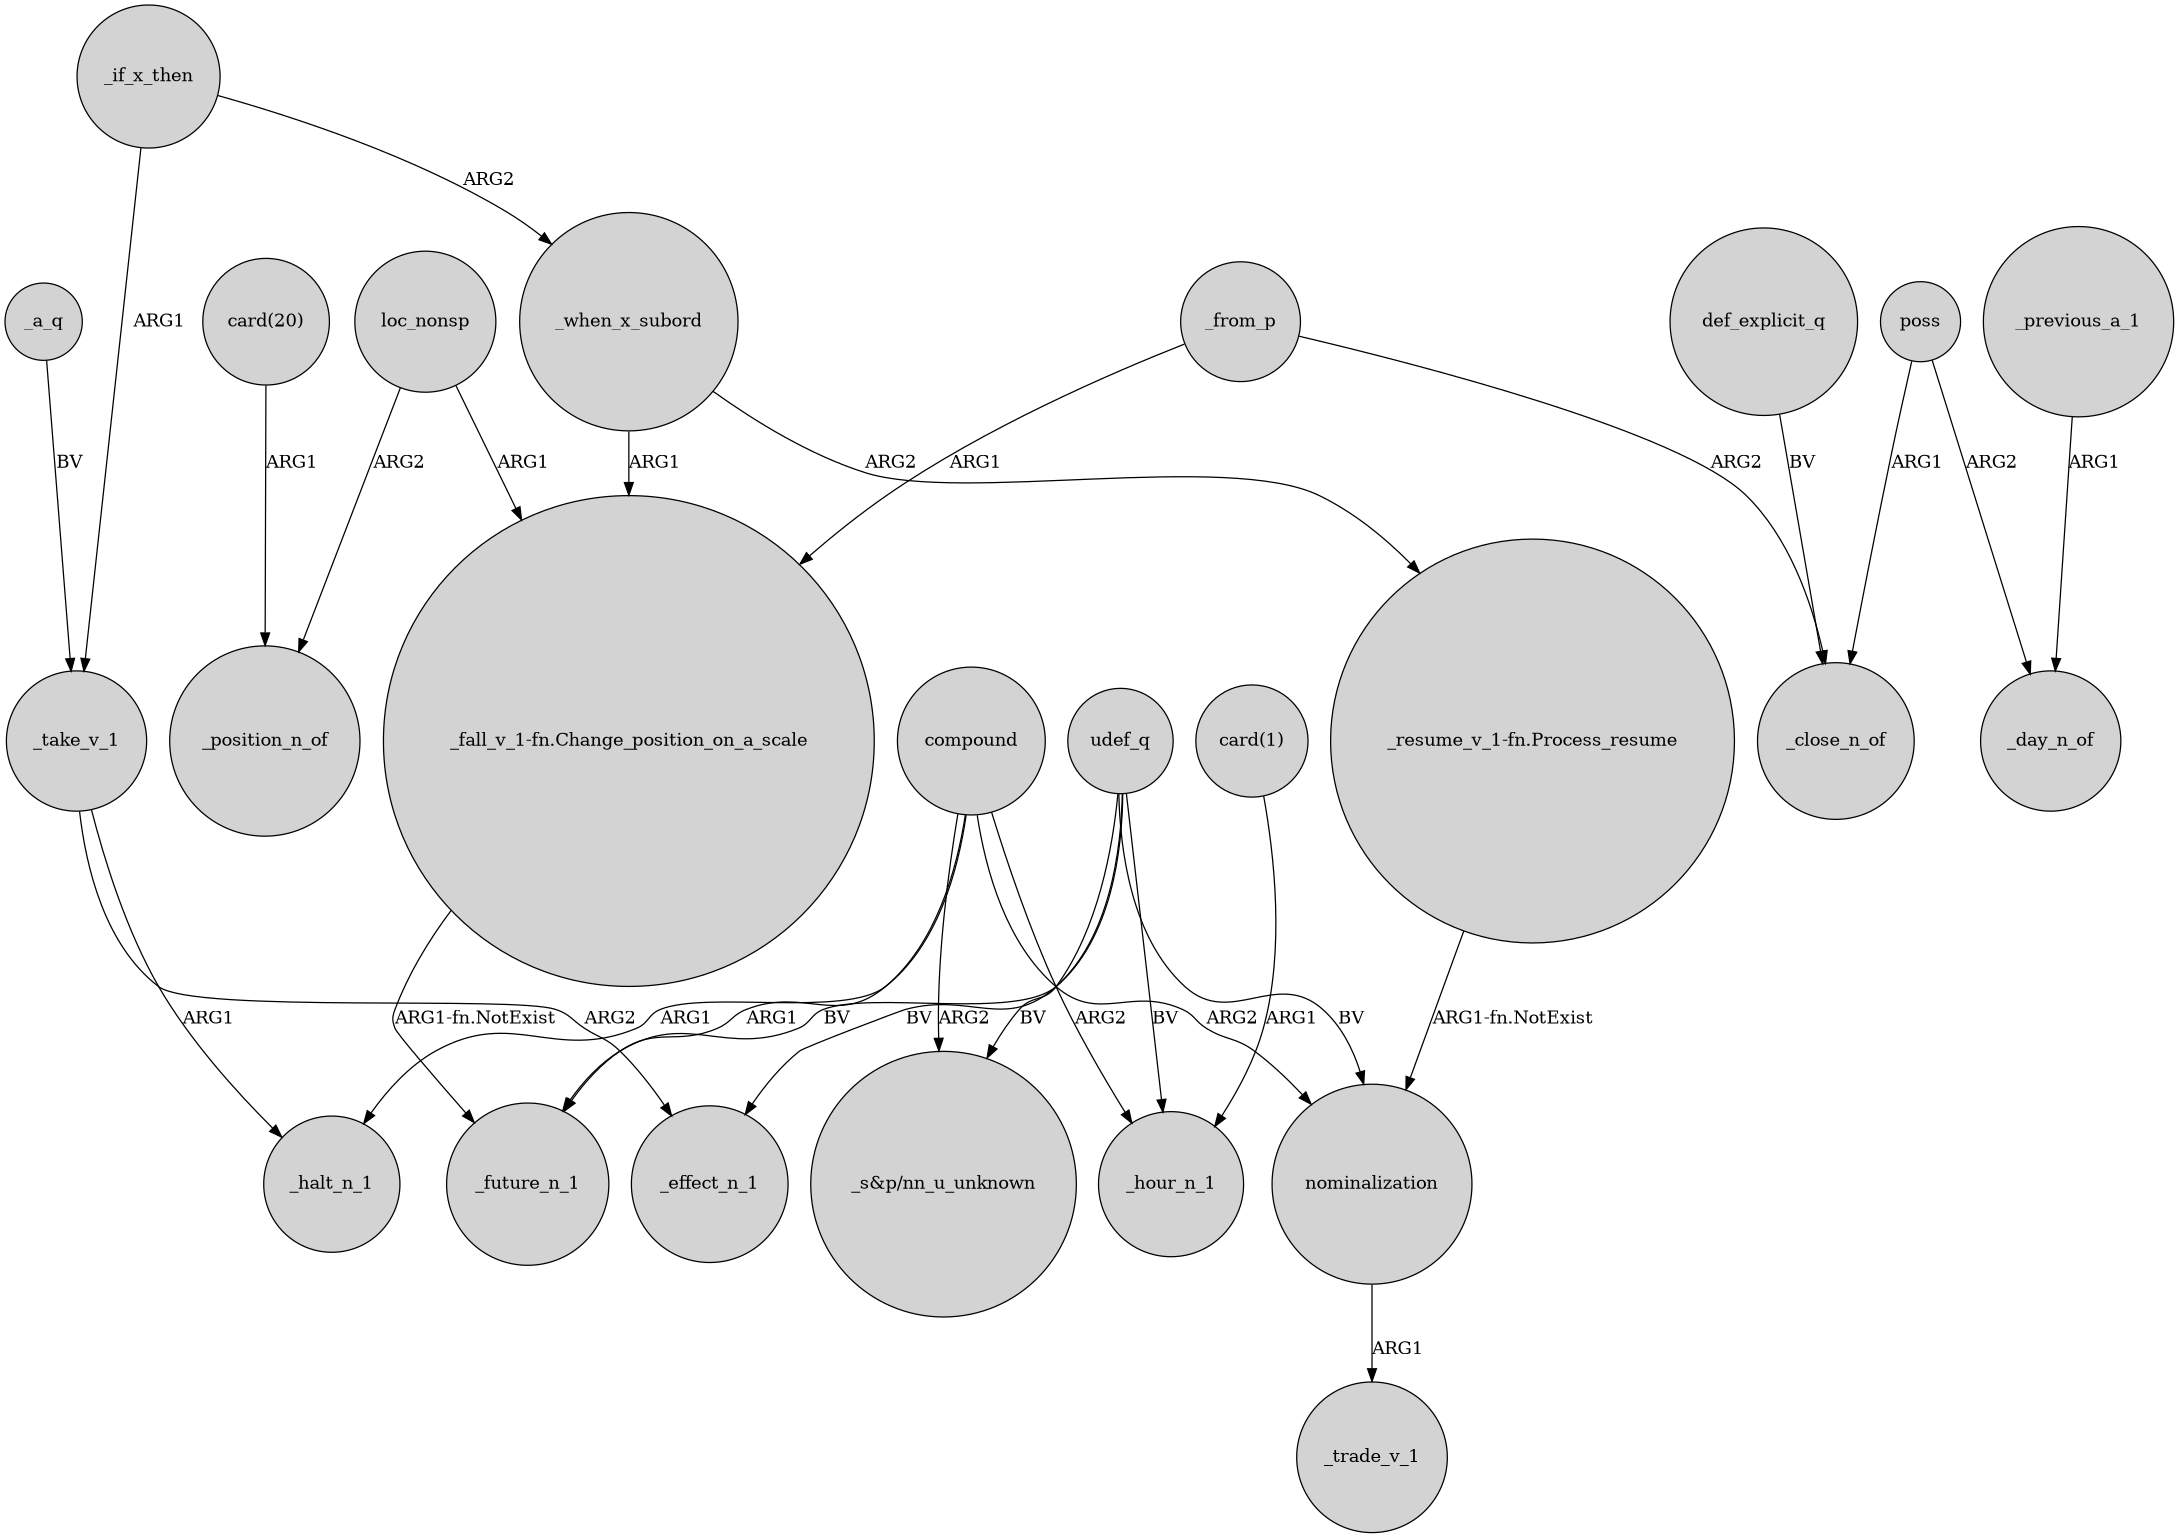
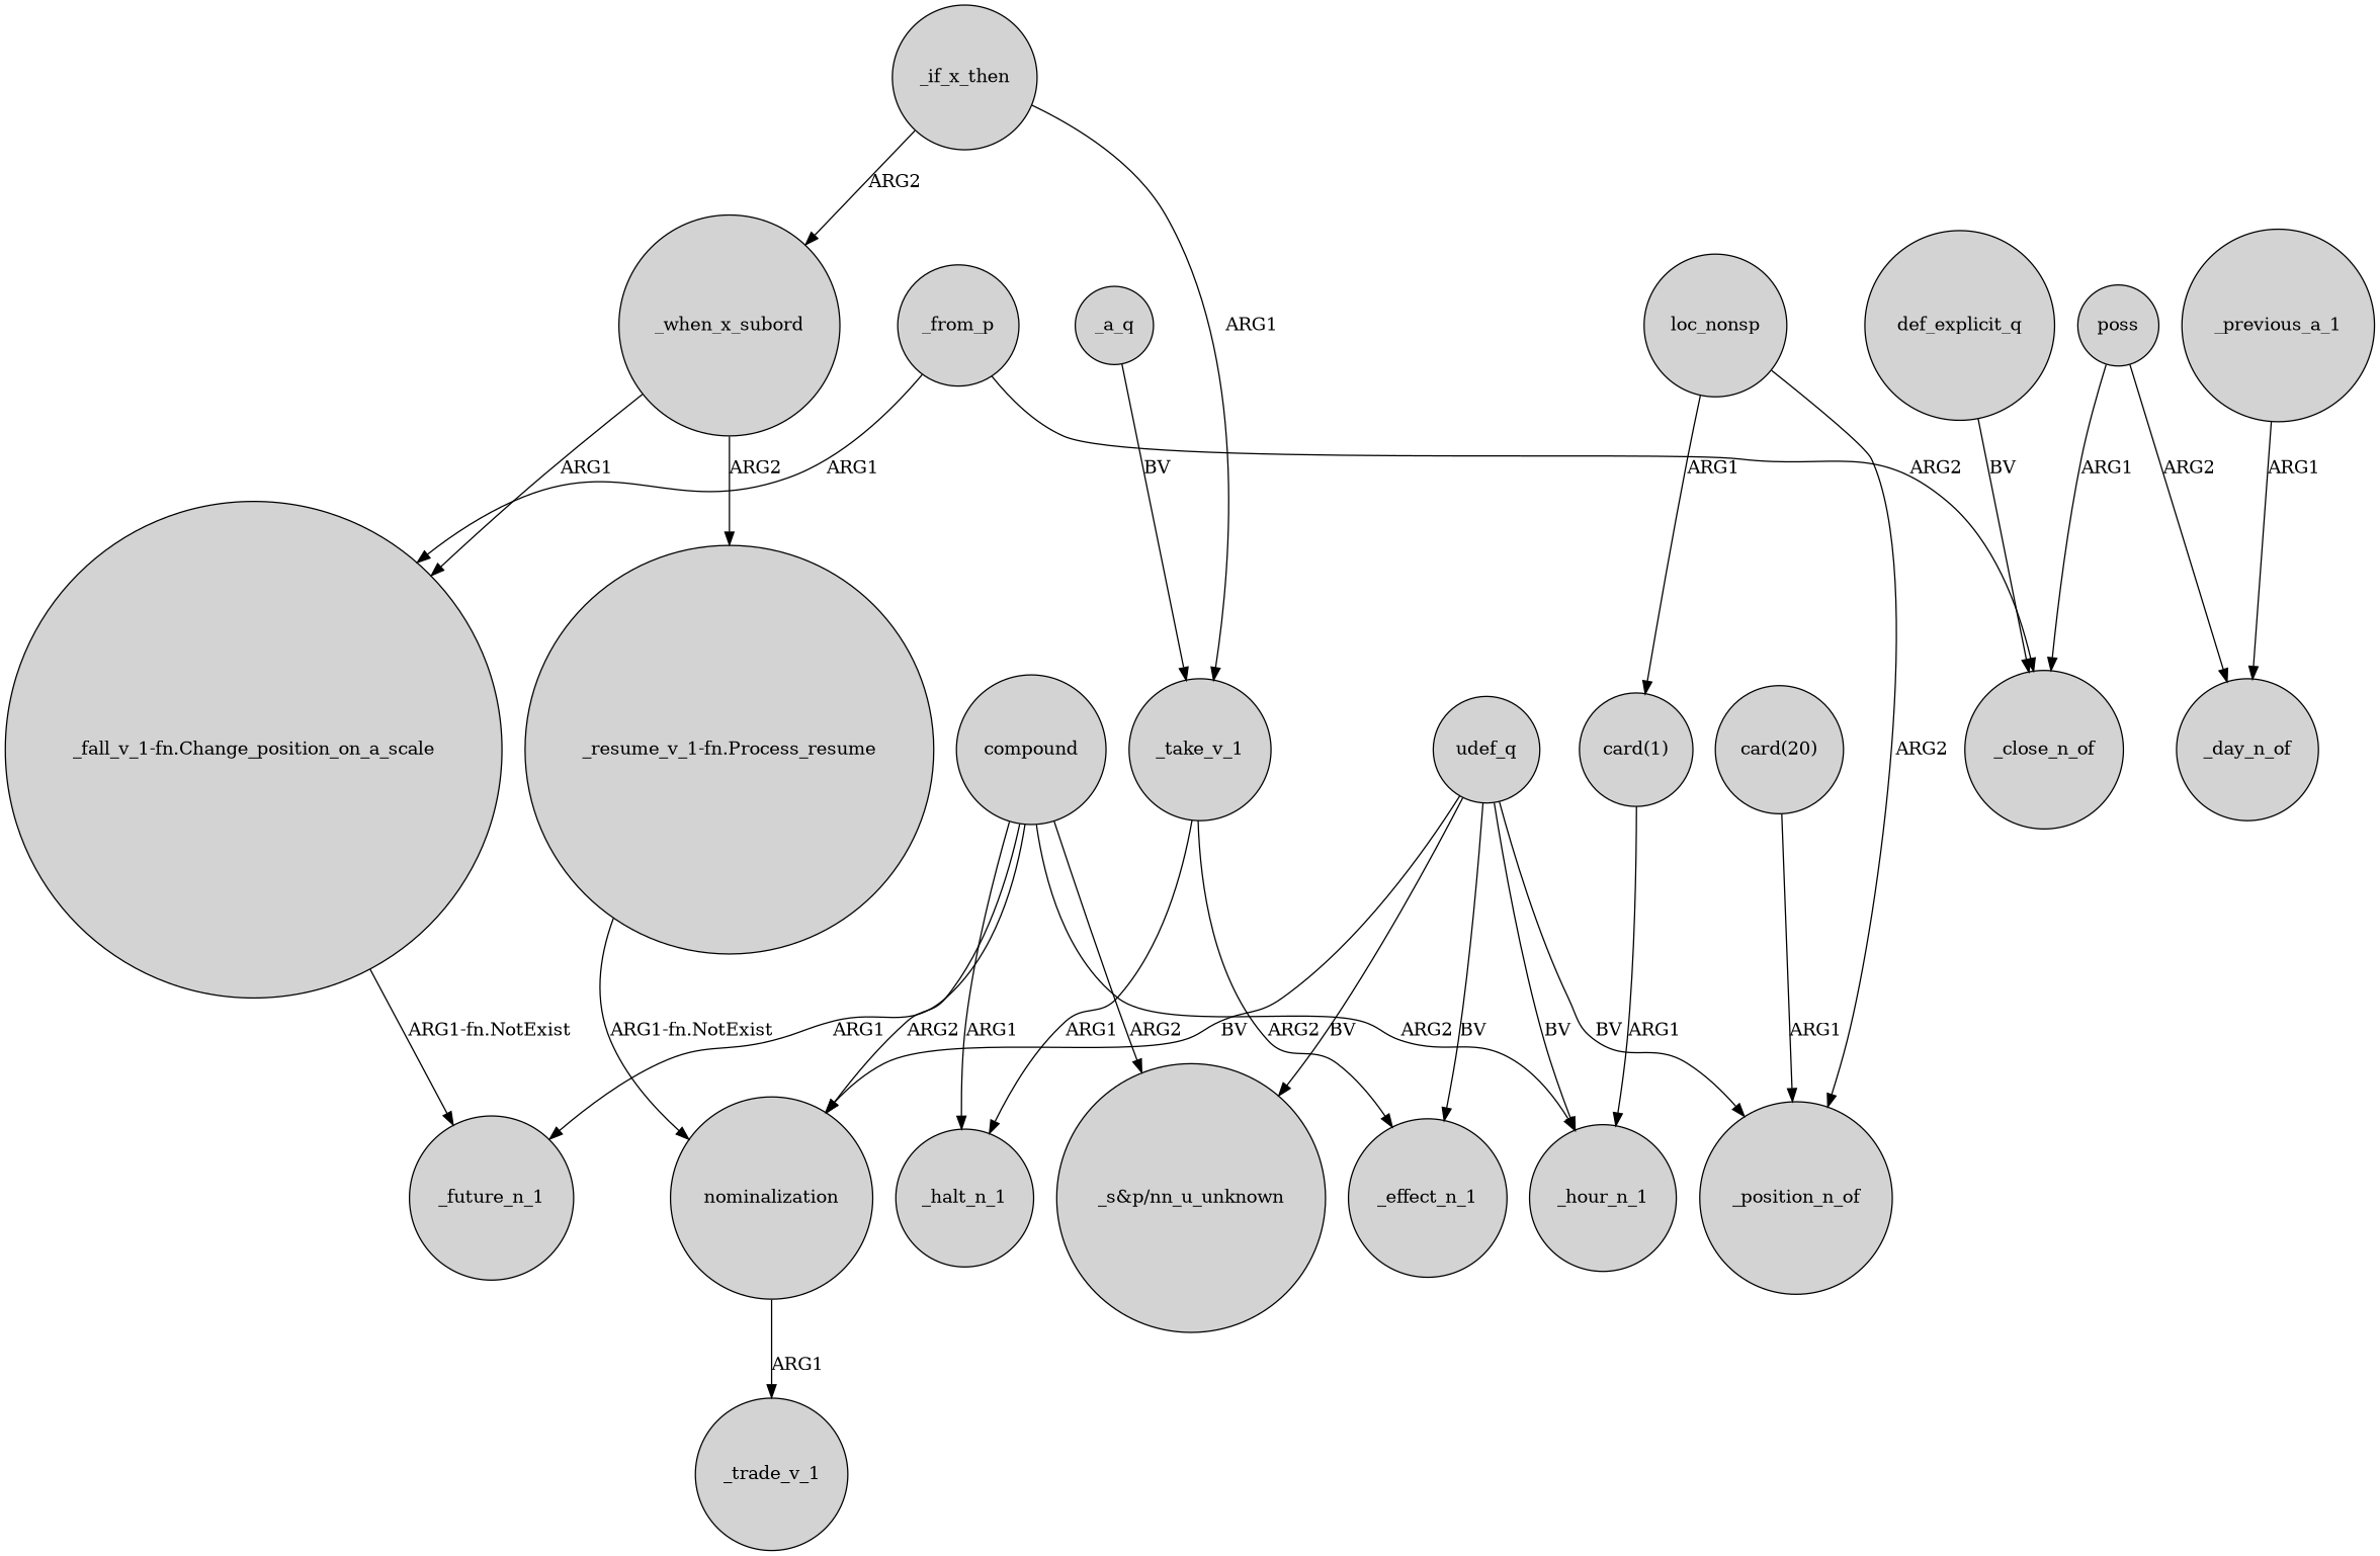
  digraph {
    node [shape=circle style=filled]
    _if_x_then
    _take_v_1
    _when_x_subord
    _halt_n_1
    _effect_n_1
    "_fall_v_1-fn.Change_position_on_a_scale"
    "_resume_v_1-fn.Process_resume"
    n8 [label=_position_n_of]
    loc_nonsp
    _future_n_1
    nominalization
    _trade_v_1
    compound
    "_s&p/nn_u_unknown"
    _hour_n_1
    udef_q
    poss
    _close_n_of
    _day_n_of
    _from_p
    n21 [label="card(20)"]
    _previous_a_1
    "card(1)"
    def_explicit_q
    _a_q
    _if_x_then -> _take_v_1 [label=ARG1]
    _if_x_then -> _when_x_subord [label=ARG2]
    _take_v_1 -> _halt_n_1 [label=ARG1]
    _take_v_1 -> _effect_n_1 [label=ARG2]
    _when_x_subord -> "_fall_v_1-fn.Change_position_on_a_scale" [label=ARG1]
    _when_x_subord -> "_resume_v_1-fn.Process_resume" [label=ARG2]
    "_fall_v_1-fn.Change_position_on_a_scale" -> _future_n_1 [label="ARG1-fn.NotExist"]
    "_resume_v_1-fn.Process_resume" -> nominalization [label="ARG1-fn.NotExist"]
-   loc_nonsp -> "_fall_v_1-fn.Change_position_on_a_scale" [label=ARG1]
+   loc_nonsp -> "card(1)" [label=ARG1]
    loc_nonsp -> n8 [label=ARG2]
    nominalization -> _trade_v_1 [label=ARG1]
    compound -> _halt_n_1 [label=ARG1]
    compound -> _future_n_1 [label=ARG1]
    compound -> nominalization [label=ARG2]
    compound -> "_s&p/nn_u_unknown" [label=ARG2]
    compound -> _hour_n_1 [label=ARG2]
    udef_q -> _effect_n_1 [label=BV]
-   udef_q -> _future_n_1 [label=BV]
+   udef_q -> n8 [label=BV]
    udef_q -> nominalization [label=BV]
    udef_q -> "_s&p/nn_u_unknown" [label=BV]
    udef_q -> _hour_n_1 [label=BV]
    poss -> _close_n_of [label=ARG1]
    poss -> _day_n_of [label=ARG2]
    _from_p -> "_fall_v_1-fn.Change_position_on_a_scale" [label=ARG1]
    _from_p -> _close_n_of [label=ARG2]
    n21 -> n8 [label=ARG1]
    _previous_a_1 -> _day_n_of [label=ARG1]
    "card(1)" -> _hour_n_1 [label=ARG1]
    def_explicit_q -> _close_n_of [label=BV]
    _a_q -> _take_v_1 [label=BV]
  }
